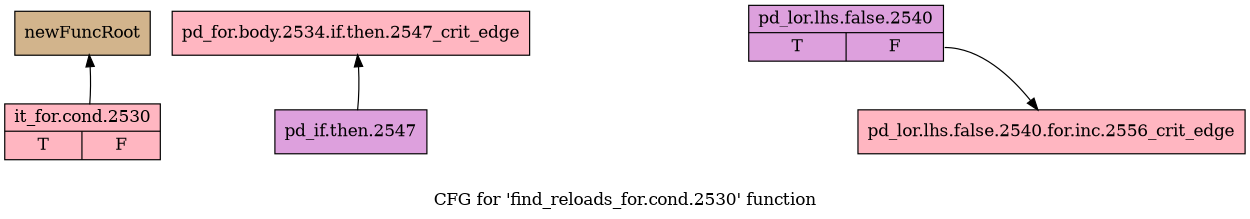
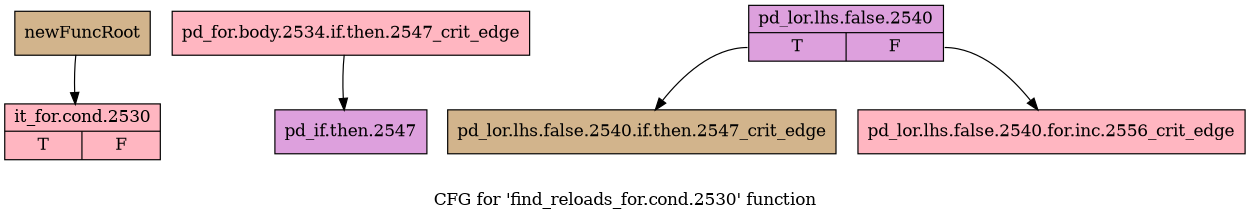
  digraph {
    label="CFG for 'find_reloads_for.cond.2530' function"
    node [fillcolor=lightpink shape=record style=filled]
    n1 [fillcolor=tan label="{newFuncRoot}"]
    n2 [label="{it_for.cond.2530|{<s0>T|<s1>F}}"]
    n3 [label="{pd_for.body.2534.if.then.2547_crit_edge}"]
    n4 [fillcolor=plum label="{pd_if.then.2547}"]
    n5 [fillcolor=plum label="{pd_lor.lhs.false.2540|{<s0>T|<s1>F}}"]
+   n6 [fillcolor=tan label="{pd_lor.lhs.false.2540.if.then.2547_crit_edge}"]
    n7 [label="{pd_lor.lhs.false.2540.for.inc.2556_crit_edge}"]
-   n2 -> n1
-   n4 -> n3
+   n1 -> n2
+   n3 -> n4
+   n5 -> n6 [tailport=s0]
    n5 -> n7 [tailport=s1]
  }
